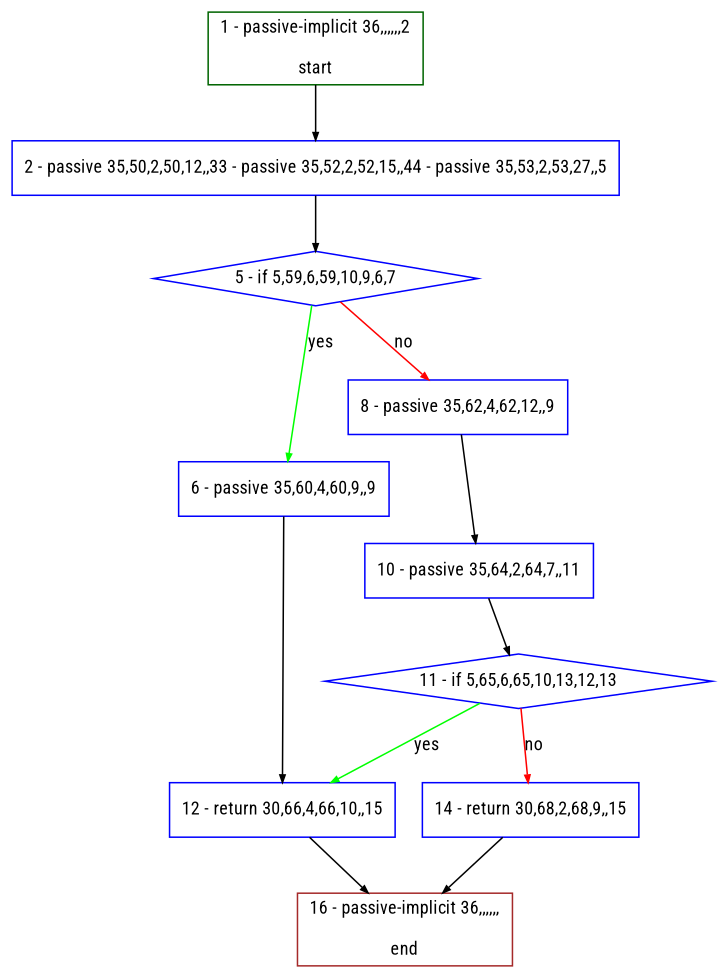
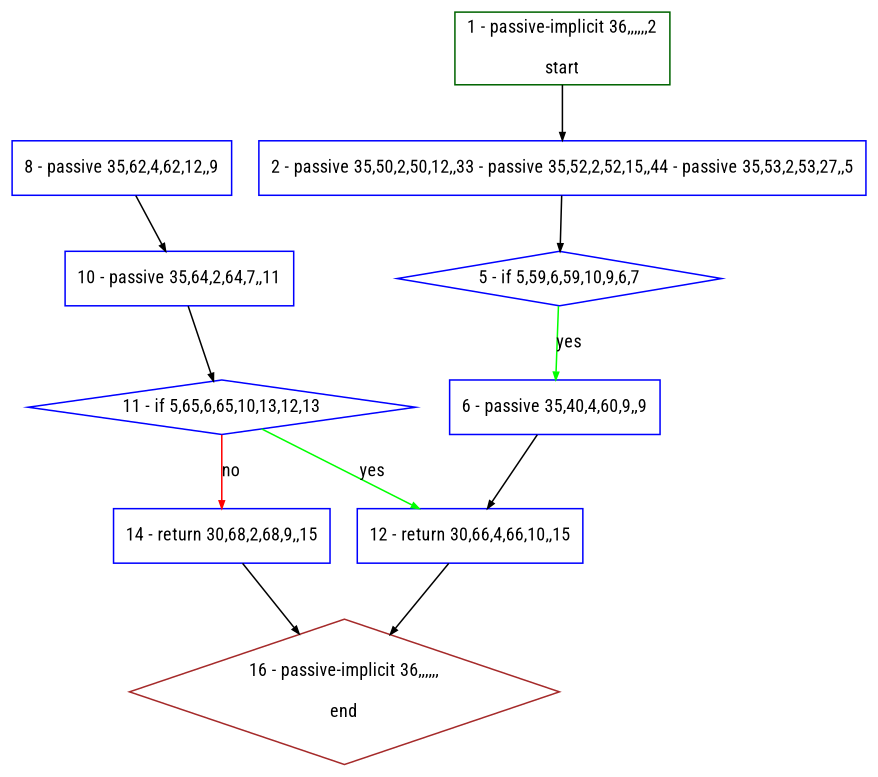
  digraph {
    bgcolor=white
    compound=true
    fillcolor="#FFFFCC"
    fontname="Roboto Condensed"
    fontsize=12
    pack=true
    packmode=clust
    style="rounded,filled"
    node [color="#0000ff" compound=true fillcolor="#ffffff" fixedsize=false fontname="Roboto Condensed" fontsize=12 node_initialized=no shape=box style=filled]
    edge [arrowhead=normal arrowsize=0.5 arrowtail=none color="#000000" compound=true dir=forward fontcolor=black fontname="Roboto Condensed" fontsize=12]
    n1 [label="2 - passive 35,50,2,50,12,,33 - passive 35,52,2,52,15,,44 - passive 35,53,2,53,27,,5"]
    n2 [label="5 - if 5,59,6,59,10,9,6,7" shape=diamond]
-   n3 [label="6 - passive 35,60,4,60,9,,9"]
+   n3 [label="6 - passive 35,40,4,60,9,,9"]
    n4 [label="8 - passive 35,62,4,62,12,,9"]
    n5 [color="#006400" label="1 - passive-implicit 36,,,,,,2\n\nstart"]
    n6 [label="12 - return 30,66,4,66,10,,15"]
    n7 [label="10 - passive 35,64,2,64,7,,11"]
    n8 [label="11 - if 5,65,6,65,10,13,12,13" shape=diamond]
    n9 [label="14 - return 30,68,2,68,9,,15"]
-   n10 [color="#a52a2a" label="16 - passive-implicit 36,,,,,,\n\nend"]
+   n10 [color="#a52a2a" label="16 - passive-implicit 36,,,,,,\n\nend" shape=diamond]
    n1 -> n2
    n2 -> n3 [color="#00ff00" label=yes]
-   n2 -> n4 [color="#ff0000" label=no]
    n3 -> n6
    n4 -> n7
    n5 -> n1
    n6 -> n10
    n7 -> n8
    n8 -> n6 [color="#00ff00" label=yes]
    n8 -> n9 [color="#ff0000" label=no]
    n9 -> n10
  }
